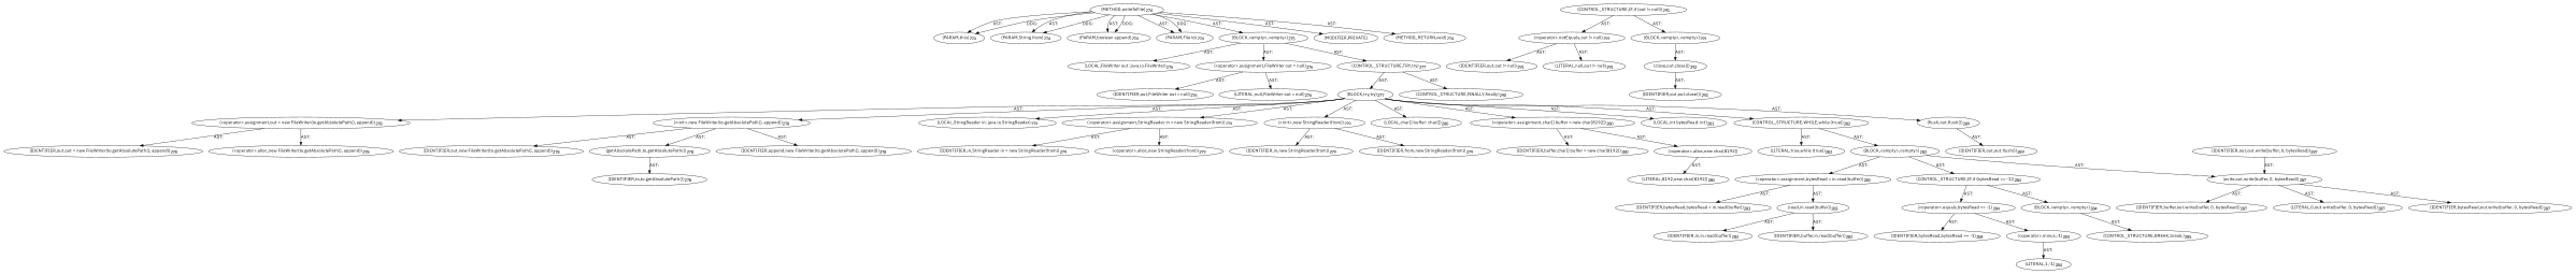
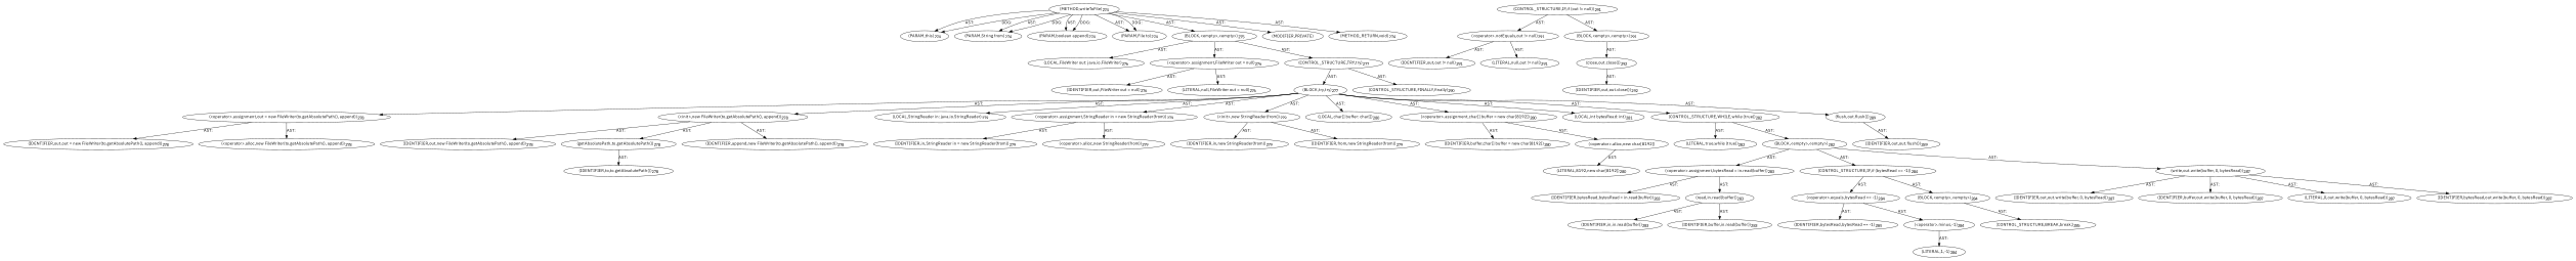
  digraph {
    fontname="IBM Plex Sans"
    node [fontname="IBM Plex Sans"]
    edge [fontname="IBM Plex Sans"]
    n1 [label=<(METHOD,writeToFile)<SUB>274</SUB>>]
    n2 [label=<(PARAM,this)<SUB>274</SUB>>]
    n3 [label=<(PARAM,String from)<SUB>274</SUB>>]
    n4 [label=<(PARAM,boolean append)<SUB>274</SUB>>]
    n5 [label=<(PARAM,File to)<SUB>274</SUB>>]
    n6 [label=<(BLOCK,&lt;empty&gt;,&lt;empty&gt;)<SUB>275</SUB>>]
    n7 [label=<(MODIFIER,PRIVATE)>]
    n8 [label=<(METHOD_RETURN,void)<SUB>274</SUB>>]
    n9 [label=<(LOCAL,FileWriter out: java.io.FileWriter)<SUB>276</SUB>>]
    n10 [label=<(&lt;operator&gt;.assignment,FileWriter out = null)<SUB>276</SUB>>]
    n11 [label=<(CONTROL_STRUCTURE,TRY,try)<SUB>277</SUB>>]
    n12 [label=<(IDENTIFIER,out,FileWriter out = null)<SUB>276</SUB>>]
    n13 [label=<(LITERAL,null,FileWriter out = null)<SUB>276</SUB>>]
    n14 [label=<(BLOCK,try,try)<SUB>277</SUB>>]
    n15 [label=<(CONTROL_STRUCTURE,FINALLY,finally)<SUB>290</SUB>>]
    n16 [label=<(&lt;operator&gt;.assignment,out = new FileWriter(to.getAbsolutePath(), append))<SUB>278</SUB>>]
    n17 [label=<(&lt;init&gt;,new FileWriter(to.getAbsolutePath(), append))<SUB>278</SUB>>]
    n18 [label=<(LOCAL,StringReader in: java.io.StringReader)<SUB>279</SUB>>]
    n19 [label=<(&lt;operator&gt;.assignment,StringReader in = new StringReader(from))<SUB>279</SUB>>]
    n20 [label=<(&lt;init&gt;,new StringReader(from))<SUB>279</SUB>>]
    n21 [label=<(LOCAL,char[] buffer: char[])<SUB>280</SUB>>]
    n22 [label=<(&lt;operator&gt;.assignment,char[] buffer = new char[8192])<SUB>280</SUB>>]
    n23 [label=<(LOCAL,int bytesRead: int)<SUB>281</SUB>>]
    n24 [label=<(CONTROL_STRUCTURE,WHILE,while (true))<SUB>282</SUB>>]
    n25 [label=<(flush,out.flush())<SUB>289</SUB>>]
    n26 [label=<(IDENTIFIER,out,out = new FileWriter(to.getAbsolutePath(), append))<SUB>278</SUB>>]
    n27 [label=<(&lt;operator&gt;.alloc,new FileWriter(to.getAbsolutePath(), append))<SUB>278</SUB>>]
    n28 [label=<(IDENTIFIER,out,new FileWriter(to.getAbsolutePath(), append))<SUB>278</SUB>>]
    n29 [label=<(getAbsolutePath,to.getAbsolutePath())<SUB>278</SUB>>]
    n30 [label=<(IDENTIFIER,append,new FileWriter(to.getAbsolutePath(), append))<SUB>278</SUB>>]
    n31 [label=<(IDENTIFIER,in,StringReader in = new StringReader(from))<SUB>279</SUB>>]
    n32 [label=<(&lt;operator&gt;.alloc,new StringReader(from))<SUB>279</SUB>>]
    n33 [label=<(IDENTIFIER,in,new StringReader(from))<SUB>279</SUB>>]
    n34 [label=<(IDENTIFIER,from,new StringReader(from))<SUB>279</SUB>>]
    n35 [label=<(IDENTIFIER,buffer,char[] buffer = new char[8192])<SUB>280</SUB>>]
    n36 [label=<(&lt;operator&gt;.alloc,new char[8192])>]
    n37 [label=<(LITERAL,true,while (true))<SUB>282</SUB>>]
    n38 [label=<(BLOCK,&lt;empty&gt;,&lt;empty&gt;)<SUB>282</SUB>>]
    n39 [label=<(IDENTIFIER,out,out.flush())<SUB>289</SUB>>]
    n40 [label=<(IDENTIFIER,to,to.getAbsolutePath())<SUB>278</SUB>>]
    n41 [label=<(LITERAL,8192,new char[8192])<SUB>280</SUB>>]
    n42 [label=<(&lt;operator&gt;.assignment,bytesRead = in.read(buffer))<SUB>283</SUB>>]
    n43 [label=<(CONTROL_STRUCTURE,IF,if (bytesRead == -1))<SUB>284</SUB>>]
    n44 [label=<(write,out.write(buffer, 0, bytesRead))<SUB>287</SUB>>]
    n45 [label=<(IDENTIFIER,bytesRead,bytesRead = in.read(buffer))<SUB>283</SUB>>]
    n46 [label=<(read,in.read(buffer))<SUB>283</SUB>>]
    n47 [label=<(&lt;operator&gt;.equals,bytesRead == -1)<SUB>284</SUB>>]
    n48 [label=<(BLOCK,&lt;empty&gt;,&lt;empty&gt;)<SUB>284</SUB>>]
    n49 [label=<(IDENTIFIER,out,out.write(buffer, 0, bytesRead))<SUB>287</SUB>>]
    n50 [label=<(IDENTIFIER,buffer,out.write(buffer, 0, bytesRead))<SUB>287</SUB>>]
    n51 [label=<(LITERAL,0,out.write(buffer, 0, bytesRead))<SUB>287</SUB>>]
    n52 [label=<(IDENTIFIER,bytesRead,out.write(buffer, 0, bytesRead))<SUB>287</SUB>>]
    n53 [label=<(IDENTIFIER,in,in.read(buffer))<SUB>283</SUB>>]
    n54 [label=<(IDENTIFIER,buffer,in.read(buffer))<SUB>283</SUB>>]
    n55 [label=<(IDENTIFIER,bytesRead,bytesRead == -1)<SUB>284</SUB>>]
    n56 [label=<(&lt;operator&gt;.minus,-1)<SUB>284</SUB>>]
    n57 [label=<(CONTROL_STRUCTURE,BREAK,break;)<SUB>285</SUB>>]
    n58 [label=<(LITERAL,1,-1)<SUB>284</SUB>>]
    n59 [label=<(CONTROL_STRUCTURE,IF,if (out != null))<SUB>291</SUB>>]
    n60 [label=<(&lt;operator&gt;.notEquals,out != null)<SUB>291</SUB>>]
    n61 [label=<(BLOCK,&lt;empty&gt;,&lt;empty&gt;)<SUB>291</SUB>>]
    n62 [label=<(IDENTIFIER,out,out != null)<SUB>291</SUB>>]
    n63 [label=<(LITERAL,null,out != null)<SUB>291</SUB>>]
    n64 [label=<(close,out.close())<SUB>292</SUB>>]
    n65 [label=<(IDENTIFIER,out,out.close())<SUB>292</SUB>>]
    n1 -> n2 [label="AST: "]
    n1 -> n2 [label="DDG: "]
    n1 -> n3 [label="AST: "]
    n1 -> n3 [label="DDG: "]
    n1 -> n4 [label="AST: "]
    n1 -> n4 [label="DDG: "]
    n1 -> n5 [label="AST: "]
    n1 -> n5 [label="DDG: "]
    n1 -> n6 [label="AST: "]
    n1 -> n7 [label="AST: "]
    n1 -> n8 [label="AST: "]
    n6 -> n9 [label="AST: "]
    n6 -> n10 [label="AST: "]
    n6 -> n11 [label="AST: "]
    n10 -> n12 [label="AST: "]
    n10 -> n13 [label="AST: "]
    n11 -> n14 [label="AST: "]
    n11 -> n15 [label="AST: "]
    n14 -> n16 [label="AST: "]
    n14 -> n17 [label="AST: "]
    n14 -> n18 [label="AST: "]
    n14 -> n19 [label="AST: "]
    n14 -> n20 [label="AST: "]
    n14 -> n21 [label="AST: "]
    n14 -> n22 [label="AST: "]
    n14 -> n23 [label="AST: "]
    n14 -> n24 [label="AST: "]
    n14 -> n25 [label="AST: "]
    n16 -> n26 [label="AST: "]
    n16 -> n27 [label="AST: "]
    n17 -> n28 [label="AST: "]
    n17 -> n29 [label="AST: "]
    n17 -> n30 [label="AST: "]
    n19 -> n31 [label="AST: "]
    n19 -> n32 [label="AST: "]
    n20 -> n33 [label="AST: "]
    n20 -> n34 [label="AST: "]
    n22 -> n35 [label="AST: "]
    n22 -> n36 [label="AST: "]
    n24 -> n37 [label="AST: "]
    n24 -> n38 [label="AST: "]
    n25 -> n39 [label="AST: "]
    n29 -> n40 [label="AST: "]
    n36 -> n41 [label="AST: "]
    n38 -> n42 [label="AST: "]
    n38 -> n43 [label="AST: "]
    n38 -> n44 [label="AST: "]
    n42 -> n45 [label="AST: "]
    n42 -> n46 [label="AST: "]
    n43 -> n47 [label="AST: "]
    n43 -> n48 [label="AST: "]
-   n49 -> n44 [label="AST: "]
+   n44 -> n49 [label="AST: "]
    n44 -> n50 [label="AST: "]
    n44 -> n51 [label="AST: "]
    n44 -> n52 [label="AST: "]
    n46 -> n53 [label="AST: "]
    n46 -> n54 [label="AST: "]
    n47 -> n55 [label="AST: "]
    n47 -> n56 [label="AST: "]
    n48 -> n57 [label="AST: "]
    n56 -> n58 [label="AST: "]
    n59 -> n60 [label="AST: "]
    n59 -> n61 [label="AST: "]
    n60 -> n62 [label="AST: "]
    n60 -> n63 [label="AST: "]
    n61 -> n64 [label="AST: "]
    n64 -> n65 [label="AST: "]
  }
